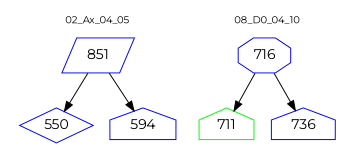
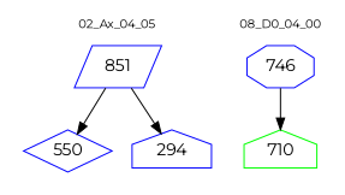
  digraph {
    fontname=Montserrat
    node [color=blue fontname=Montserrat shape=house]
    edge [color=black fontname=Montserrat]
    n1 [label=851 shape=parallelogram]
    n2 [label=550 shape=diamond]
-   n3 [label=594]
-   n4 [label=716 shape=octagon]
-   n5 [color=green label=711]
-   n6 [label=736]
+   n3 [label=294]
+   n4 [label=746 shape=octagon]
+   n5 [color=green label=710]
    subgraph cluster_1 {
      color=white
      fontsize=10
      label="02_Ax_04_05"
      n1
      n2
      n3
    }
    subgraph cluster_2 {
      color=white
      fontsize=10
-     label="08_D0_04_10"
+     label="08_D0_04_00"
      n4
      n5
-     n6
    }
    n1 -> n2
    n1 -> n3
    n4 -> n5
-   n4 -> n6
  }
